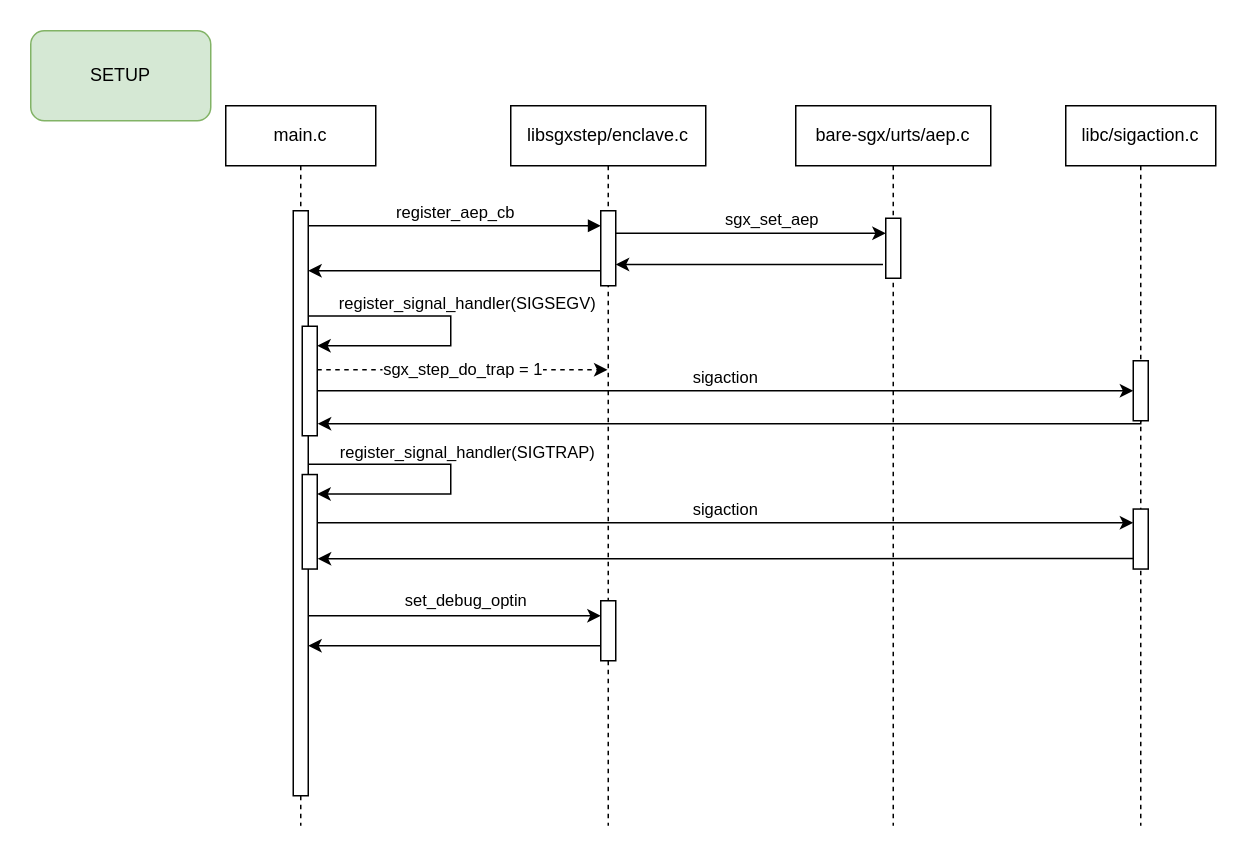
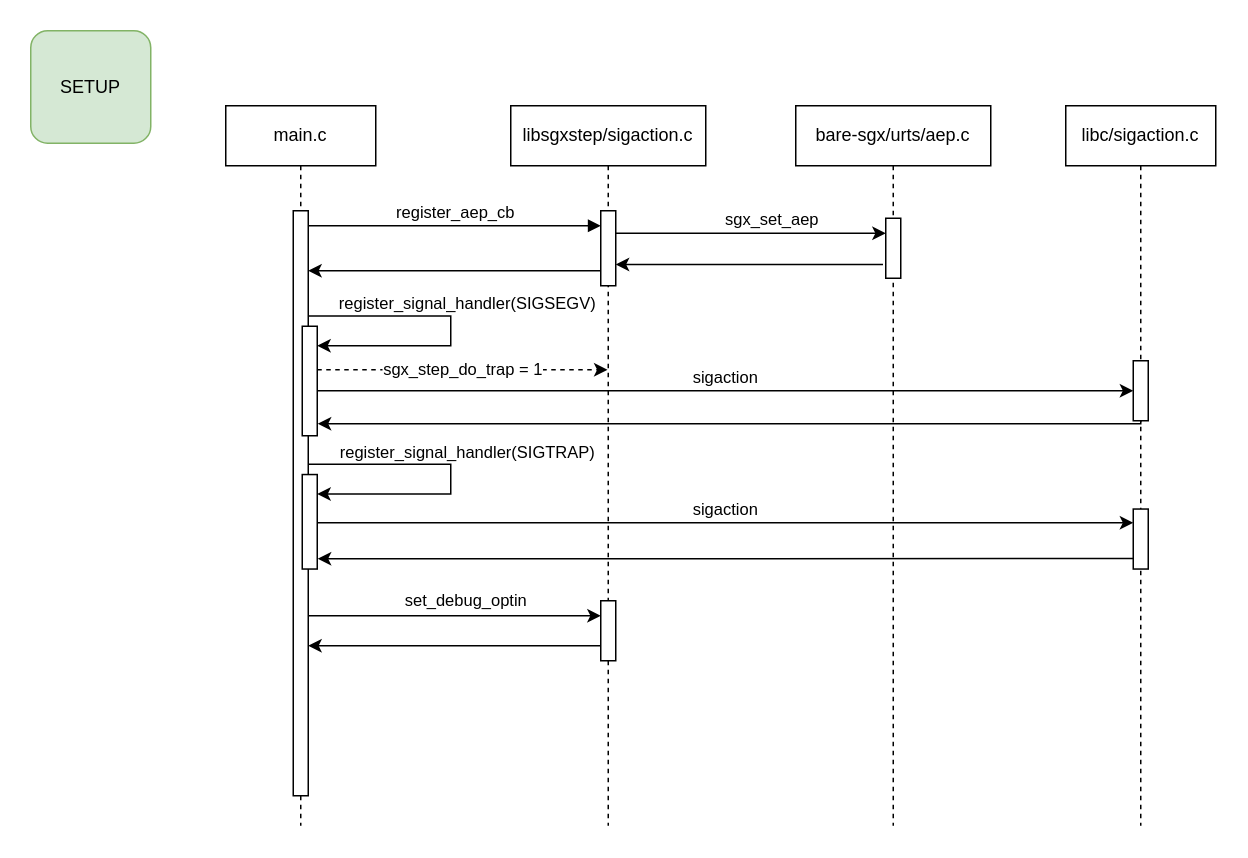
  <mxCell id="0" />
  <mxCell id="1" parent="0" />
  <mxCell id="2" value="main.c" style="shape=umlLifeline;perimeter=lifelinePerimeter;whiteSpace=wrap;html=1;container=0;dropTarget=0;collapsible=0;recursiveResize=0;outlineConnect=0;portConstraint=eastwest;newEdgeStyle={&quot;edgeStyle&quot;:&quot;elbowEdgeStyle&quot;,&quot;elbow&quot;:&quot;vertical&quot;,&quot;curved&quot;:0,&quot;rounded&quot;:0};" parent="1" vertex="1"><mxGeometry x="150" y="70" width="100" height="480" as="geometry" /></mxCell>
  <mxCell id="3" style="edgeStyle=elbowEdgeStyle;rounded=0;orthogonalLoop=1;jettySize=auto;html=1;" edge="1" parent="2" target="6"><mxGeometry relative="1" as="geometry"><mxPoint x="120" y="140" as="targetPoint" /><mxPoint x="55" y="140.143" as="sourcePoint" /><Array as="points"><mxPoint x="150" y="160" /></Array></mxGeometry></mxCell>
  <mxCell id="4" value="register_signal_handler(SIGSEGV)" style="edgeLabel;html=1;align=center;verticalAlign=bottom;resizable=0;points=[];labelPosition=center;verticalLabelPosition=top;" vertex="1" connectable="0" parent="3"><mxGeometry x="-0.303" relative="1" as="geometry"><mxPoint x="34" as="offset" /></mxGeometry></mxCell>
  <mxCell id="5" value="" style="html=1;points=[];perimeter=orthogonalPerimeter;outlineConnect=0;targetShapes=umlLifeline;portConstraint=eastwest;newEdgeStyle={&quot;edgeStyle&quot;:&quot;elbowEdgeStyle&quot;,&quot;elbow&quot;:&quot;vertical&quot;,&quot;curved&quot;:0,&quot;rounded&quot;:0};" parent="2" vertex="1"><mxGeometry x="45" y="70" width="10" height="390" as="geometry" /></mxCell>
  <mxCell id="6" value="" style="html=1;points=[];perimeter=orthogonalPerimeter;outlineConnect=0;targetShapes=umlLifeline;portConstraint=eastwest;newEdgeStyle={&quot;edgeStyle&quot;:&quot;elbowEdgeStyle&quot;,&quot;elbow&quot;:&quot;vertical&quot;,&quot;curved&quot;:0,&quot;rounded&quot;:0};" vertex="1" parent="2"><mxGeometry x="51" y="147" width="10" height="73" as="geometry" /></mxCell>
  <mxCell id="7" style="edgeStyle=elbowEdgeStyle;rounded=0;orthogonalLoop=1;jettySize=auto;html=1;" edge="1" target="11" parent="2"><mxGeometry relative="1" as="geometry"><mxPoint x="120" y="238.86" as="targetPoint" /><mxPoint x="55" y="239.003" as="sourcePoint" /><Array as="points"><mxPoint x="150" y="258.86" /></Array></mxGeometry></mxCell>
  <mxCell id="8" value="register_signal_handler(SIGTRAP)" style="edgeLabel;html=1;align=center;verticalAlign=bottom;resizable=0;points=[];labelPosition=center;verticalLabelPosition=top;" vertex="1" connectable="0" parent="7"><mxGeometry x="-0.303" relative="1" as="geometry"><mxPoint x="34" as="offset" /></mxGeometry></mxCell>
  <mxCell id="9" value="sigaction" style="edgeStyle=elbowEdgeStyle;rounded=0;orthogonalLoop=1;jettySize=auto;html=1;elbow=vertical;curved=0;labelPosition=center;verticalLabelPosition=top;align=center;verticalAlign=bottom;" edge="1" source="11" parent="2"><mxGeometry relative="1" as="geometry"><mxPoint x="605" y="277.86" as="targetPoint" /><mxPoint x="101" y="278.86" as="sourcePoint" /></mxGeometry></mxCell>
  <mxCell id="10" style="edgeStyle=elbowEdgeStyle;rounded=0;orthogonalLoop=1;jettySize=auto;html=1;elbow=vertical;curved=0;entryX=1.035;entryY=0.897;entryDx=0;entryDy=0;entryPerimeter=0;" edge="1" target="11" parent="2"><mxGeometry relative="1" as="geometry"><mxPoint x="605" y="301.86" as="sourcePoint" /></mxGeometry></mxCell>
  <mxCell id="11" value="" style="html=1;points=[];perimeter=orthogonalPerimeter;outlineConnect=0;targetShapes=umlLifeline;portConstraint=eastwest;newEdgeStyle={&quot;edgeStyle&quot;:&quot;elbowEdgeStyle&quot;,&quot;elbow&quot;:&quot;vertical&quot;,&quot;curved&quot;:0,&quot;rounded&quot;:0};" vertex="1" parent="2"><mxGeometry x="51" y="245.86" width="10" height="63" as="geometry" /></mxCell>
  <mxCell id="12" value="libc/sigaction.c" style="shape=umlLifeline;perimeter=lifelinePerimeter;whiteSpace=wrap;html=1;container=0;dropTarget=0;collapsible=0;recursiveResize=0;outlineConnect=0;portConstraint=eastwest;newEdgeStyle={&quot;edgeStyle&quot;:&quot;elbowEdgeStyle&quot;,&quot;elbow&quot;:&quot;vertical&quot;,&quot;curved&quot;:0,&quot;rounded&quot;:0};" parent="1" vertex="1"><mxGeometry x="710" y="70" width="100" height="480" as="geometry" /></mxCell>
  <mxCell id="13" value="" style="html=1;points=[];perimeter=orthogonalPerimeter;outlineConnect=0;targetShapes=umlLifeline;portConstraint=eastwest;newEdgeStyle={&quot;edgeStyle&quot;:&quot;elbowEdgeStyle&quot;,&quot;elbow&quot;:&quot;vertical&quot;,&quot;curved&quot;:0,&quot;rounded&quot;:0};" parent="12" vertex="1"><mxGeometry x="45" y="170" width="10" height="40" as="geometry" /></mxCell>
  <mxCell id="14" value="" style="html=1;points=[];perimeter=orthogonalPerimeter;outlineConnect=0;targetShapes=umlLifeline;portConstraint=eastwest;newEdgeStyle={&quot;edgeStyle&quot;:&quot;elbowEdgeStyle&quot;,&quot;elbow&quot;:&quot;vertical&quot;,&quot;curved&quot;:0,&quot;rounded&quot;:0};" vertex="1" parent="12"><mxGeometry x="45" y="268.86" width="10" height="40" as="geometry" /></mxCell>
  <mxCell id="15" value="register_aep_cb" style="html=1;verticalAlign=bottom;endArrow=block;edgeStyle=elbowEdgeStyle;elbow=vertical;curved=0;rounded=0;" parent="1" source="5" target="17" edge="1"><mxGeometry relative="1" as="geometry"><mxPoint x="345" y="160" as="sourcePoint" /><Array as="points"><mxPoint x="330" y="150" /></Array><mxPoint x="360" y="150" as="targetPoint" /></mxGeometry></mxCell>
- <mxCell id="16" value="libsgxstep/enclave.c" style="shape=umlLifeline;perimeter=lifelinePerimeter;whiteSpace=wrap;html=1;container=0;dropTarget=0;collapsible=0;recursiveResize=0;outlineConnect=0;portConstraint=eastwest;newEdgeStyle={&quot;edgeStyle&quot;:&quot;elbowEdgeStyle&quot;,&quot;elbow&quot;:&quot;vertical&quot;,&quot;curved&quot;:0,&quot;rounded&quot;:0};" vertex="1" parent="1"><mxGeometry x="340" y="70" width="130" height="480" as="geometry" /></mxCell>
+ <mxCell id="16" value="libsgxstep/sigaction.c" style="shape=umlLifeline;perimeter=lifelinePerimeter;whiteSpace=wrap;html=1;container=0;dropTarget=0;collapsible=0;recursiveResize=0;outlineConnect=0;portConstraint=eastwest;newEdgeStyle={&quot;edgeStyle&quot;:&quot;elbowEdgeStyle&quot;,&quot;elbow&quot;:&quot;vertical&quot;,&quot;curved&quot;:0,&quot;rounded&quot;:0};" vertex="1" parent="1"><mxGeometry x="340" y="70" width="130" height="480" as="geometry" /></mxCell>
  <mxCell id="17" value="" style="html=1;points=[];perimeter=orthogonalPerimeter;outlineConnect=0;targetShapes=umlLifeline;portConstraint=eastwest;newEdgeStyle={&quot;edgeStyle&quot;:&quot;elbowEdgeStyle&quot;,&quot;elbow&quot;:&quot;vertical&quot;,&quot;curved&quot;:0,&quot;rounded&quot;:0};" vertex="1" parent="16"><mxGeometry x="60" y="70" width="10" height="50" as="geometry" /></mxCell>
  <mxCell id="18" value="" style="html=1;points=[];perimeter=orthogonalPerimeter;outlineConnect=0;targetShapes=umlLifeline;portConstraint=eastwest;newEdgeStyle={&quot;edgeStyle&quot;:&quot;elbowEdgeStyle&quot;,&quot;elbow&quot;:&quot;vertical&quot;,&quot;curved&quot;:0,&quot;rounded&quot;:0};" vertex="1" parent="16"><mxGeometry x="60" y="330" width="10" height="40" as="geometry" /></mxCell>
  <mxCell id="19" value="bare-sgx/urts/aep.c" style="shape=umlLifeline;perimeter=lifelinePerimeter;whiteSpace=wrap;html=1;container=0;dropTarget=0;collapsible=0;recursiveResize=0;outlineConnect=0;portConstraint=eastwest;newEdgeStyle={&quot;edgeStyle&quot;:&quot;elbowEdgeStyle&quot;,&quot;elbow&quot;:&quot;vertical&quot;,&quot;curved&quot;:0,&quot;rounded&quot;:0};" vertex="1" parent="1"><mxGeometry x="530" y="70" width="130" height="480" as="geometry" /></mxCell>
  <mxCell id="20" value="" style="html=1;points=[];perimeter=orthogonalPerimeter;outlineConnect=0;targetShapes=umlLifeline;portConstraint=eastwest;newEdgeStyle={&quot;edgeStyle&quot;:&quot;elbowEdgeStyle&quot;,&quot;elbow&quot;:&quot;vertical&quot;,&quot;curved&quot;:0,&quot;rounded&quot;:0};" vertex="1" parent="19"><mxGeometry x="60" y="75" width="10" height="40" as="geometry" /></mxCell>
  <mxCell id="21" style="edgeStyle=elbowEdgeStyle;rounded=0;orthogonalLoop=1;jettySize=auto;html=1;elbow=vertical;curved=0;entryX=0;entryY=0.25;entryDx=0;entryDy=0;entryPerimeter=0;verticalAlign=top;" edge="1" parent="1" source="17" target="20"><mxGeometry relative="1" as="geometry"><mxPoint x="590" y="165" as="targetPoint" /></mxGeometry></mxCell>
  <mxCell id="22" value="sgx_set_aep" style="edgeLabel;html=1;align=center;verticalAlign=bottom;resizable=0;points=[];labelPosition=center;verticalLabelPosition=top;" vertex="1" connectable="0" parent="21"><mxGeometry x="0.139" y="1" relative="1" as="geometry"><mxPoint as="offset" /></mxGeometry></mxCell>
  <mxCell id="23" value="" style="endArrow=classic;html=1;rounded=0;exitX=-0.184;exitY=0.771;exitDx=0;exitDy=0;exitPerimeter=0;" edge="1" parent="1" source="20" target="17"><mxGeometry width="50" height="50" relative="1" as="geometry"><mxPoint x="430" y="350" as="sourcePoint" /><mxPoint x="480" y="300" as="targetPoint" /></mxGeometry></mxCell>
  <mxCell id="24" style="edgeStyle=elbowEdgeStyle;rounded=0;orthogonalLoop=1;jettySize=auto;html=1;elbow=vertical;curved=0;" edge="1" parent="1" target="5"><mxGeometry relative="1" as="geometry"><mxPoint x="400" y="180" as="sourcePoint" /><mxPoint x="245" y="179.999" as="targetPoint" /></mxGeometry></mxCell>
  <mxCell id="25" value="sigaction" style="edgeStyle=elbowEdgeStyle;rounded=0;orthogonalLoop=1;jettySize=auto;html=1;elbow=vertical;curved=0;labelPosition=center;verticalLabelPosition=top;align=center;verticalAlign=bottom;" edge="1" parent="1"><mxGeometry relative="1" as="geometry"><mxPoint x="755" y="260" as="targetPoint" /><mxPoint x="211" y="260" as="sourcePoint" /><Array as="points"><mxPoint x="730" y="260" /></Array></mxGeometry></mxCell>
  <mxCell id="26" style="edgeStyle=elbowEdgeStyle;rounded=0;orthogonalLoop=1;jettySize=auto;html=1;elbow=vertical;curved=0;entryX=1.035;entryY=0.897;entryDx=0;entryDy=0;entryPerimeter=0;" edge="1" parent="1" source="13" target="6"><mxGeometry relative="1" as="geometry"><Array as="points"><mxPoint x="240" y="282" /></Array></mxGeometry></mxCell>
  <mxCell id="27" value="set_debug_optin" style="edgeStyle=elbowEdgeStyle;rounded=0;orthogonalLoop=1;jettySize=auto;html=1;elbow=vertical;curved=0;" edge="1" parent="1"><mxGeometry x="0.077" y="10" relative="1" as="geometry"><mxPoint x="205" y="409.997" as="sourcePoint" /><mxPoint x="400" y="409.997" as="targetPoint" /><mxPoint as="offset" /></mxGeometry></mxCell>
  <mxCell id="28" style="edgeStyle=elbowEdgeStyle;rounded=0;orthogonalLoop=1;jettySize=auto;html=1;elbow=vertical;curved=0;" edge="1" parent="1"><mxGeometry relative="1" as="geometry"><mxPoint x="400" y="430.072" as="sourcePoint" /><mxPoint x="205" y="430.072" as="targetPoint" /></mxGeometry></mxCell>
  <mxCell id="29" value="sgx_step_do_trap = 1" style="endArrow=classic;html=1;rounded=0;dashed=1;" edge="1" parent="1"><mxGeometry width="50" height="50" relative="1" as="geometry"><mxPoint x="211" y="246" as="sourcePoint" /><mxPoint x="404.5" y="246" as="targetPoint" /></mxGeometry></mxCell>
- <mxCell id="30" value="SETUP" style="rounded=1;whiteSpace=wrap;html=1;fillColor=#d5e8d4;strokeColor=#82b366;" vertex="1" parent="1"><mxGeometry x="20" y="20" width="120" height="60" as="geometry" /></mxCell>
+ <mxCell id="30" value="SETUP" style="rounded=1;whiteSpace=wrap;html=1;fillColor=#d5e8d4;strokeColor=#82b366;" vertex="1" parent="1"><mxGeometry x="20" y="20" width="80" height="75" as="geometry" /></mxCell>
